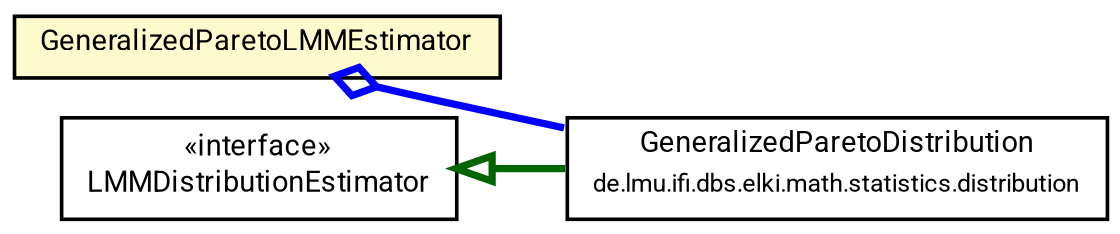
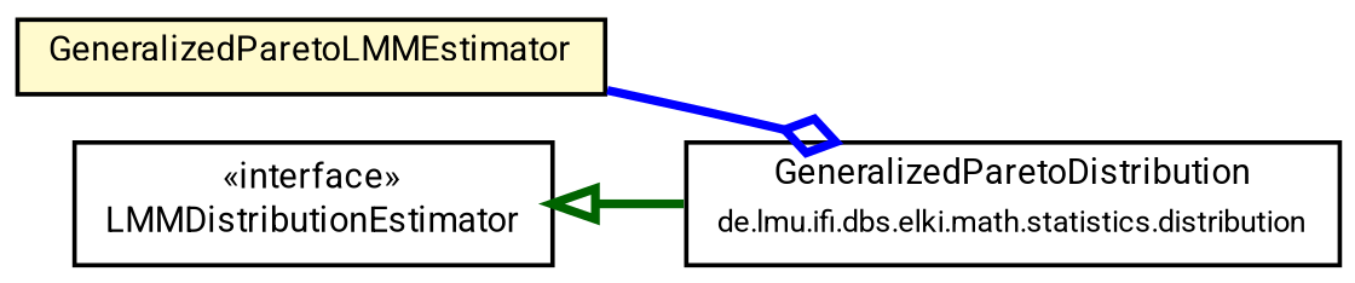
  digraph {
    fontname=Roboto
    nodesep=0.15
    rankdir=LR
    ranksep=0.25
    node [fontcolor=black fontname=Roboto fontsize=8 margin=0 shape=plaintext]
    edge [dir=back fontname=Roboto fontsize=7 labelfontname=Roboto labelfontsize=7 style=bold]
    n1 [height=0 label=<<table title="de.lmu.ifi.dbs.elki.math.statistics.distribution.estimator.GeneralizedParetoLMMEstimator" border="0" cellborder="1" cellspacing="0" cellpadding="2" bgcolor="lemonChiffon" href="GeneralizedParetoLMMEstimator.html" target="_parent"> 		<tr><td><table border="0" cellspacing="0" cellpadding="1"> 		<tr><td align="center" balign="center"> <font face="Roboto">GeneralizedParetoLMMEstimator</font> </td></tr> 		</table></td></tr> 		</table>> width=0]
    n2 [height=0 label=<<table title="de.lmu.ifi.dbs.elki.math.statistics.distribution.GeneralizedParetoDistribution" border="0" cellborder="1" cellspacing="0" cellpadding="2" href="../GeneralizedParetoDistribution.html" target="_parent"> 		<tr><td><table border="0" cellspacing="0" cellpadding="1"> 		<tr><td align="center" balign="center"> <font face="Roboto">GeneralizedParetoDistribution</font> </td></tr> 		<tr><td align="center" balign="center"> <font face="Roboto" point-size="7.0">de.lmu.ifi.dbs.elki.math.statistics.distribution</font> </td></tr> 		</table></td></tr> 		</table>> width=0]
    n3 [height=0 label=<<table title="de.lmu.ifi.dbs.elki.math.statistics.distribution.estimator.LMMDistributionEstimator" border="0" cellborder="1" cellspacing="0" cellpadding="2" href="LMMDistributionEstimator.html" target="_parent"> 		<tr><td><table border="0" cellspacing="0" cellpadding="1"> 		<tr><td align="center" balign="center"> &#171;interface&#187; </td></tr> 		<tr><td align="center" balign="center"> <font face="Roboto">LMMDistributionEstimator</font> </td></tr> 		</table></td></tr> 		</table>> width=0]
-   n1 -> n2 [arrowhead=none arrowtail=ediamond color=blue weight=4]
+   n2 -> n1 [arrowhead=none arrowtail=ediamond color=blue weight=4]
    n3 -> n2 [arrowtail=empty color=darkgreen weight=9]
  }
